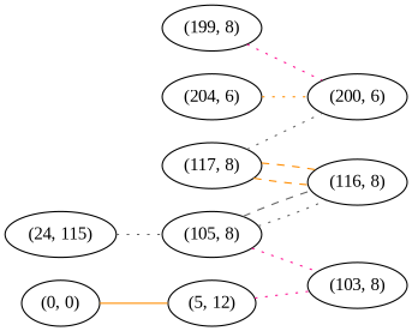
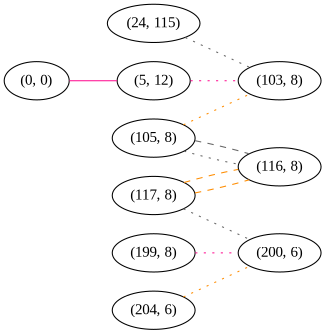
  graph {
    fontname="Liberation Serif"
    rankdir=LR
    node [fontname="Liberation Serif"]
    edge [color=darkorange fontname="Liberation Serif" style=dotted weight=1]
    n1 [label="(5, 12)"]
    "(0, 0)"
    "(103, 8)"
    "(199, 8)"
    "(200, 6)"
    "(105, 8)"
    "(116, 8)"
    n8 [label="(24, 115)"]
    "(117, 8)"
    "(204, 6)"
    n1 -- "(103, 8)" [color=deeppink]
-   "(0, 0)" -- n1 [style=solid weight=4]
+   "(0, 0)" -- n1 [color=deeppink style=solid weight=4]
    "(199, 8)" -- "(200, 6)" [color=deeppink]
-   "(105, 8)" -- "(103, 8)" [color=deeppink]
+   "(105, 8)" -- "(103, 8)"
    "(105, 8)" -- "(116, 8)" [color=gray40]
    "(105, 8)" -- "(116, 8)" [color=gray40 style=dashed]
-   n8 -- "(105, 8)" [color=gray40]
+   n8 -- "(103, 8)" [color=gray40]
    "(117, 8)" -- "(200, 6)" [color=gray40]
    "(117, 8)" -- "(116, 8)" [style=dashed]
    "(117, 8)" -- "(116, 8)" [style=dashed]
    "(204, 6)" -- "(200, 6)"
  }
